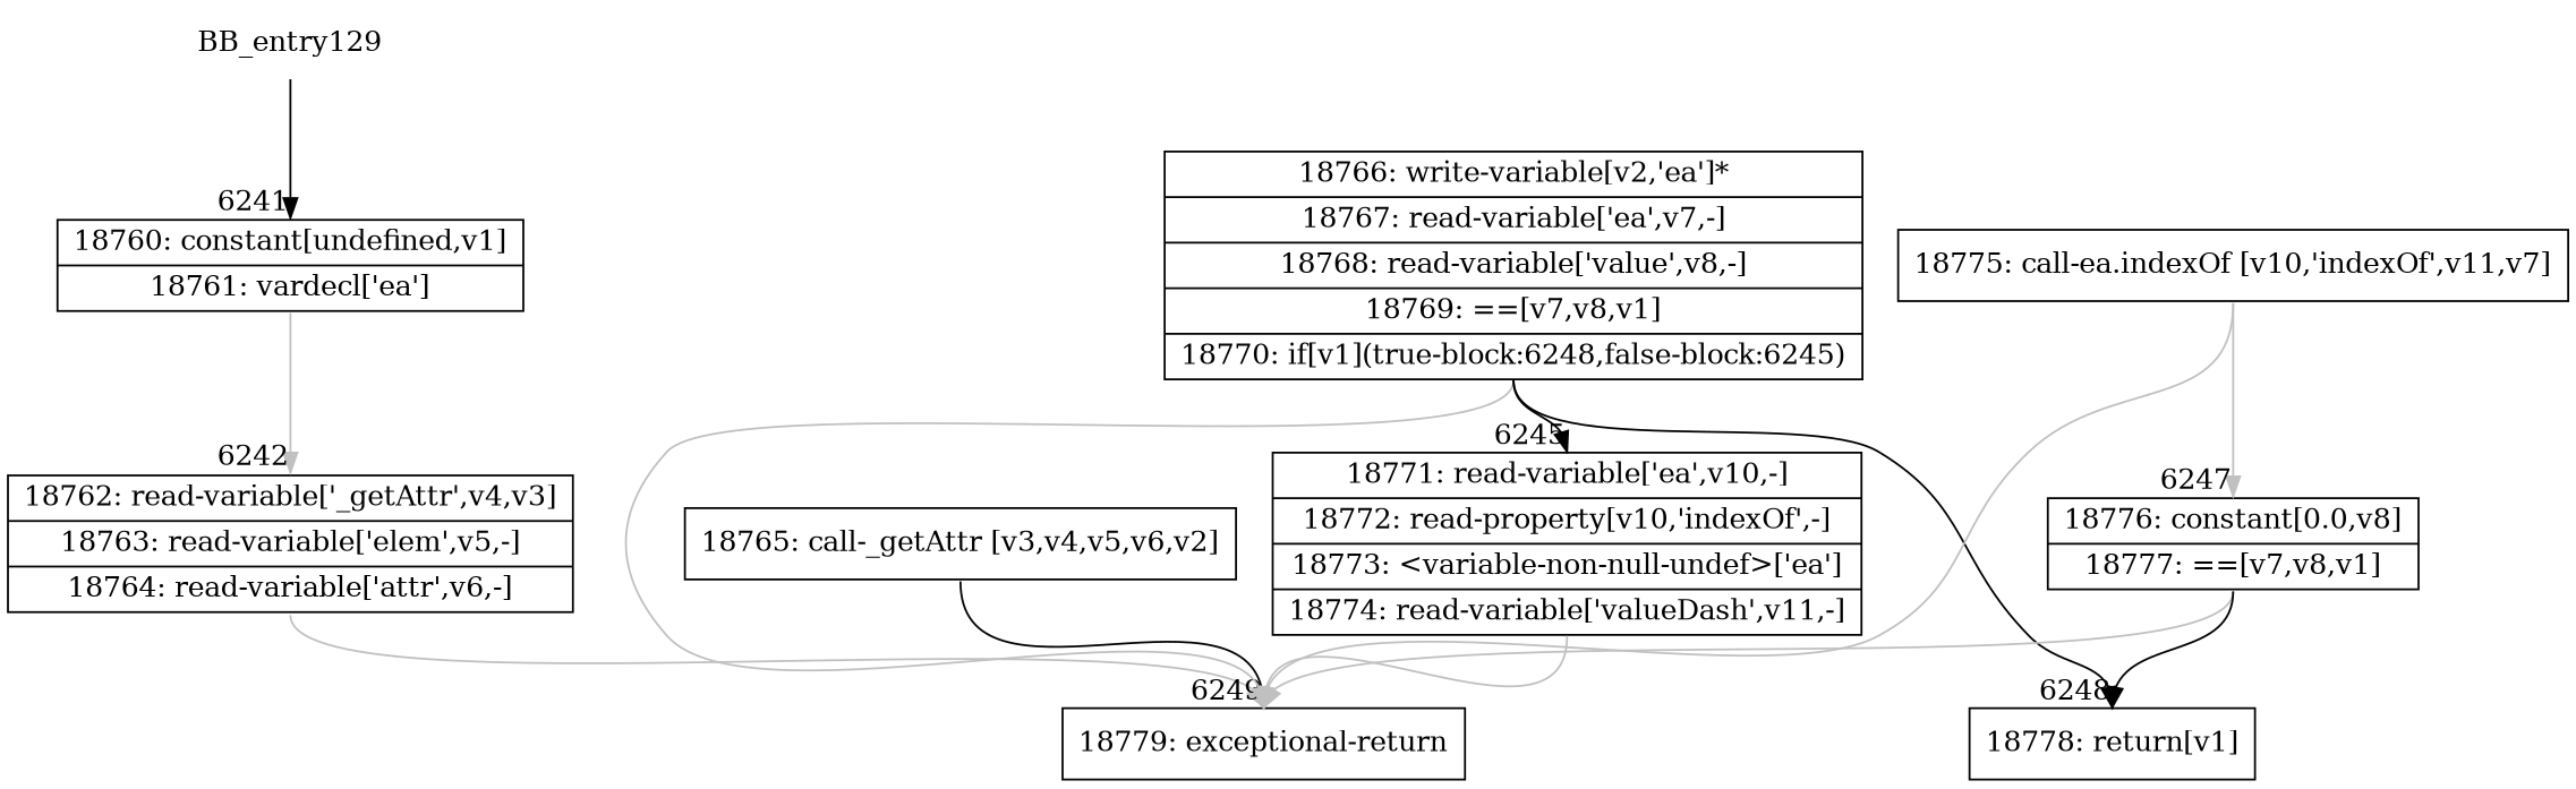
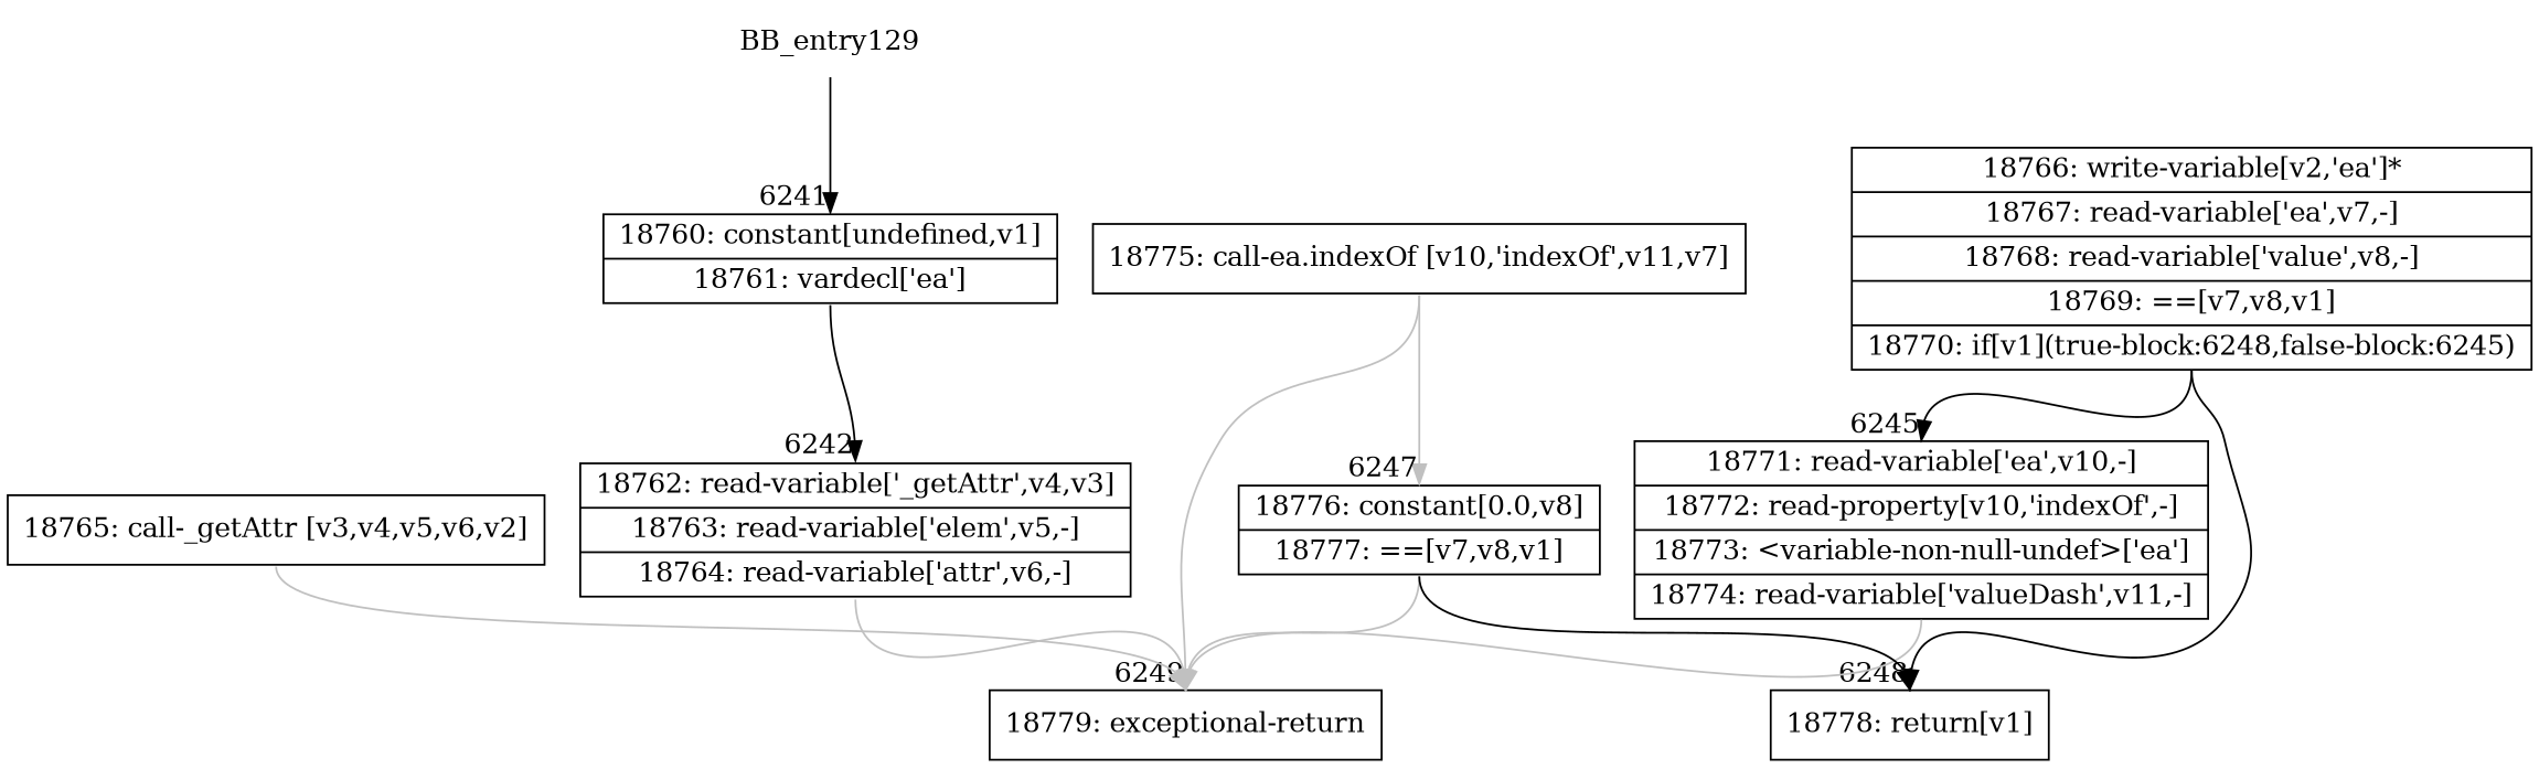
  digraph {
    rankdir=TD
    node [shape=record]
    edge [headport=n tailport=s color=gray]
    n1 [label=BB_entry129 shape=none]
    n2 [label="{18760: constant[undefined,v1]|18761: vardecl['ea']}"]
    n3 [label="{18762: read-variable['_getAttr',v4,v3]|18763: read-variable['elem',v5,-]|18764: read-variable['attr',v6,-]}"]
    n4 [label="{18779: exceptional-return}"]
    n5 [label="{18765: call-_getAttr [v3,v4,v5,v6,v2]}"]
    n6 [label="{18766: write-variable[v2,'ea']*|18767: read-variable['ea',v7,-]|18768: read-variable['value',v8,-]|18769: ==[v7,v8,v1]|18770: if[v1](true-block:6248,false-block:6245)}"]
    n7 [label="{18778: return[v1]}"]
    n8 [label="{18771: read-variable['ea',v10,-]|18772: read-property[v10,'indexOf',-]|18773: \<variable-non-null-undef\>['ea']|18774: read-variable['valueDash',v11,-]}"]
    n9 [label="{18775: call-ea.indexOf [v10,'indexOf',v11,v7]}"]
    n10 [label="{18776: constant[0.0,v8]|18777: ==[v7,v8,v1]}"]
    n1 -> n2 [headlabel="    6241" color=""]
-   n2 -> n3 [headlabel="      6242"]
+   n2 -> n3 [headlabel="      6242" color=""]
    n3 -> n4 [headlabel="      6249"]
-   n5 -> n4 [color=black]
-   n6 -> n4
+   n5 -> n4
    n6 -> n7 [headlabel="      6248" color=""]
    n6 -> n8 [headlabel="      6245" color=""]
    n8 -> n4
    n9 -> n4
    n9 -> n10 [headlabel="      6247"]
    n10 -> n4
    n10 -> n7 [color=""]
  }
